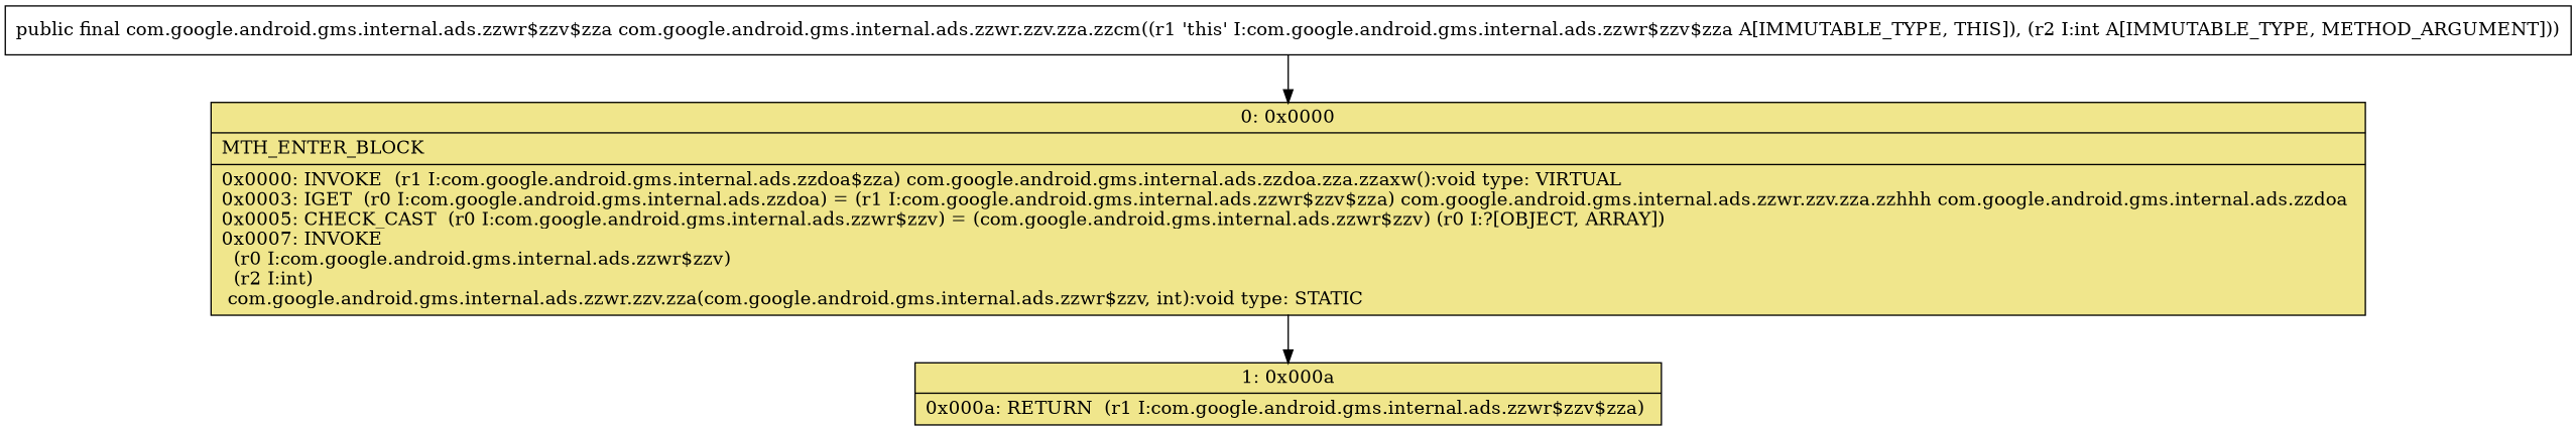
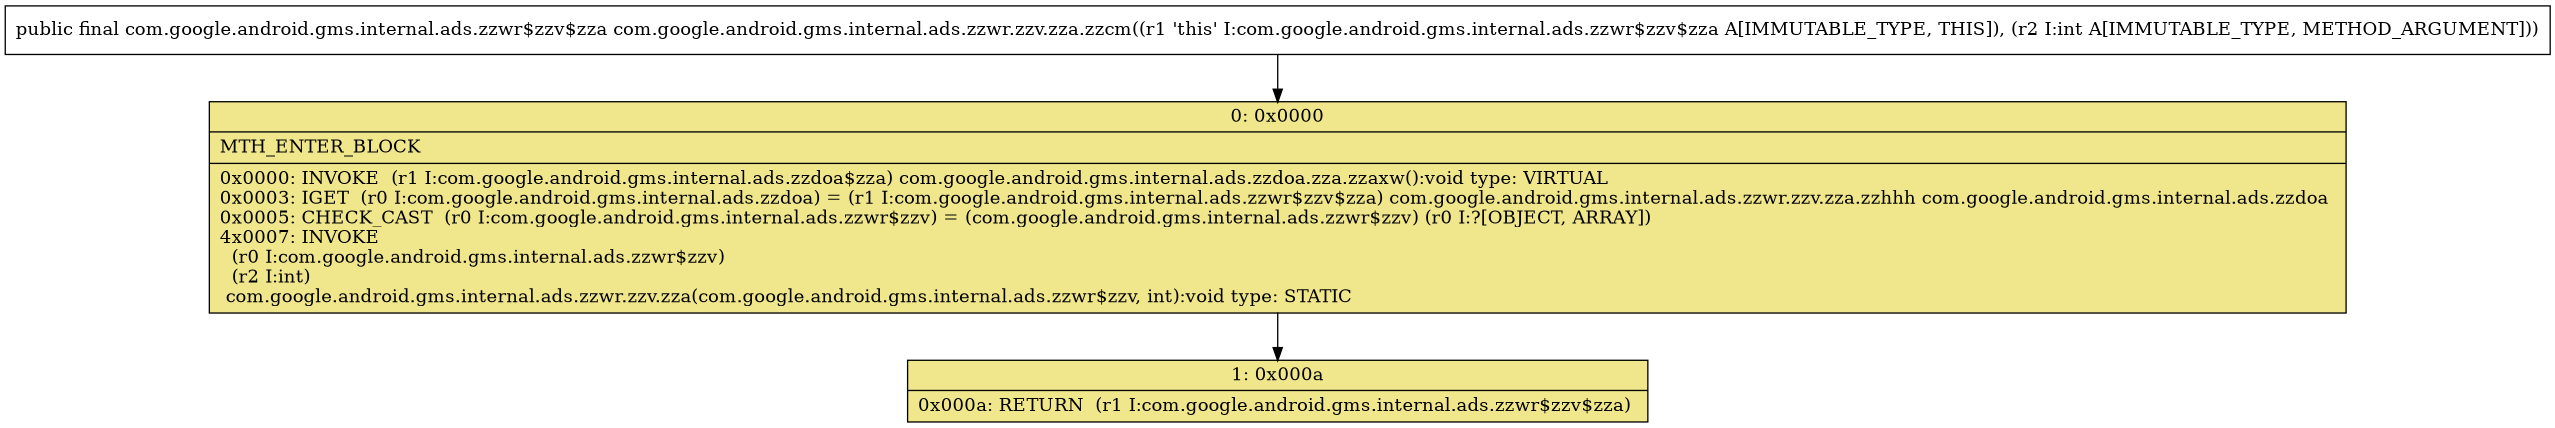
  digraph {
    node [shape=record style=filled fillcolor=khaki]
-   n1 [label="{0\:\ 0x0000|MTH_ENTER_BLOCK\l|0x0000: INVOKE  (r1 I:com.google.android.gms.internal.ads.zzdoa$zza) com.google.android.gms.internal.ads.zzdoa.zza.zzaxw():void type: VIRTUAL \l0x0003: IGET  (r0 I:com.google.android.gms.internal.ads.zzdoa) = (r1 I:com.google.android.gms.internal.ads.zzwr$zzv$zza) com.google.android.gms.internal.ads.zzwr.zzv.zza.zzhhh com.google.android.gms.internal.ads.zzdoa \l0x0005: CHECK_CAST  (r0 I:com.google.android.gms.internal.ads.zzwr$zzv) = (com.google.android.gms.internal.ads.zzwr$zzv) (r0 I:?[OBJECT, ARRAY]) \l0x0007: INVOKE  \l  (r0 I:com.google.android.gms.internal.ads.zzwr$zzv)\l  (r2 I:int)\l com.google.android.gms.internal.ads.zzwr.zzv.zza(com.google.android.gms.internal.ads.zzwr$zzv, int):void type: STATIC \l}"]
+   n1 [label="{0\:\ 0x0000|MTH_ENTER_BLOCK\l|0x0000: INVOKE  (r1 I:com.google.android.gms.internal.ads.zzdoa$zza) com.google.android.gms.internal.ads.zzdoa.zza.zzaxw():void type: VIRTUAL \l0x0003: IGET  (r0 I:com.google.android.gms.internal.ads.zzdoa) = (r1 I:com.google.android.gms.internal.ads.zzwr$zzv$zza) com.google.android.gms.internal.ads.zzwr.zzv.zza.zzhhh com.google.android.gms.internal.ads.zzdoa \l0x0005: CHECK_CAST  (r0 I:com.google.android.gms.internal.ads.zzwr$zzv) = (com.google.android.gms.internal.ads.zzwr$zzv) (r0 I:?[OBJECT, ARRAY]) \l4x0007: INVOKE  \l  (r0 I:com.google.android.gms.internal.ads.zzwr$zzv)\l  (r2 I:int)\l com.google.android.gms.internal.ads.zzwr.zzv.zza(com.google.android.gms.internal.ads.zzwr$zzv, int):void type: STATIC \l}"]
    n2 [label="{1\:\ 0x000a|0x000a: RETURN  (r1 I:com.google.android.gms.internal.ads.zzwr$zzv$zza) \l}"]
    n3 [label="{public final com.google.android.gms.internal.ads.zzwr$zzv$zza com.google.android.gms.internal.ads.zzwr.zzv.zza.zzcm((r1 'this' I:com.google.android.gms.internal.ads.zzwr$zzv$zza A[IMMUTABLE_TYPE, THIS]), (r2 I:int A[IMMUTABLE_TYPE, METHOD_ARGUMENT])) }" fillcolor=white]
    n1 -> n2
    n3 -> n1
  }
